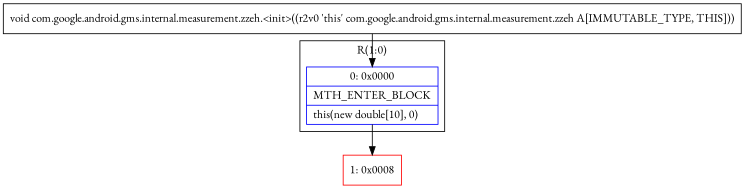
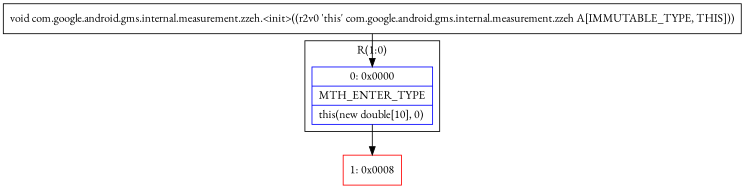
  digraph {
    fontname="EB Garamond"
    node [shape=record fontname="EB Garamond"]
    edge [fontname="EB Garamond"]
-   n1 [color=blue label="{0\:\ 0x0000|MTH_ENTER_BLOCK\l|this(new double[10], 0)\l}"]
+   n1 [color=blue label="{0\:\ 0x0000|MTH_ENTER_TYPE\l|this(new double[10], 0)\l}"]
    n2 [color=red label="{1\:\ 0x0008}"]
    n3 [label="{void com.google.android.gms.internal.measurement.zzeh.\<init\>((r2v0 'this' com.google.android.gms.internal.measurement.zzeh A[IMMUTABLE_TYPE, THIS])) }"]
    subgraph cluster_1 {
      label="R(1:0)"
      n1
    }
    n1 -> n2
    n3 -> n1
  }
